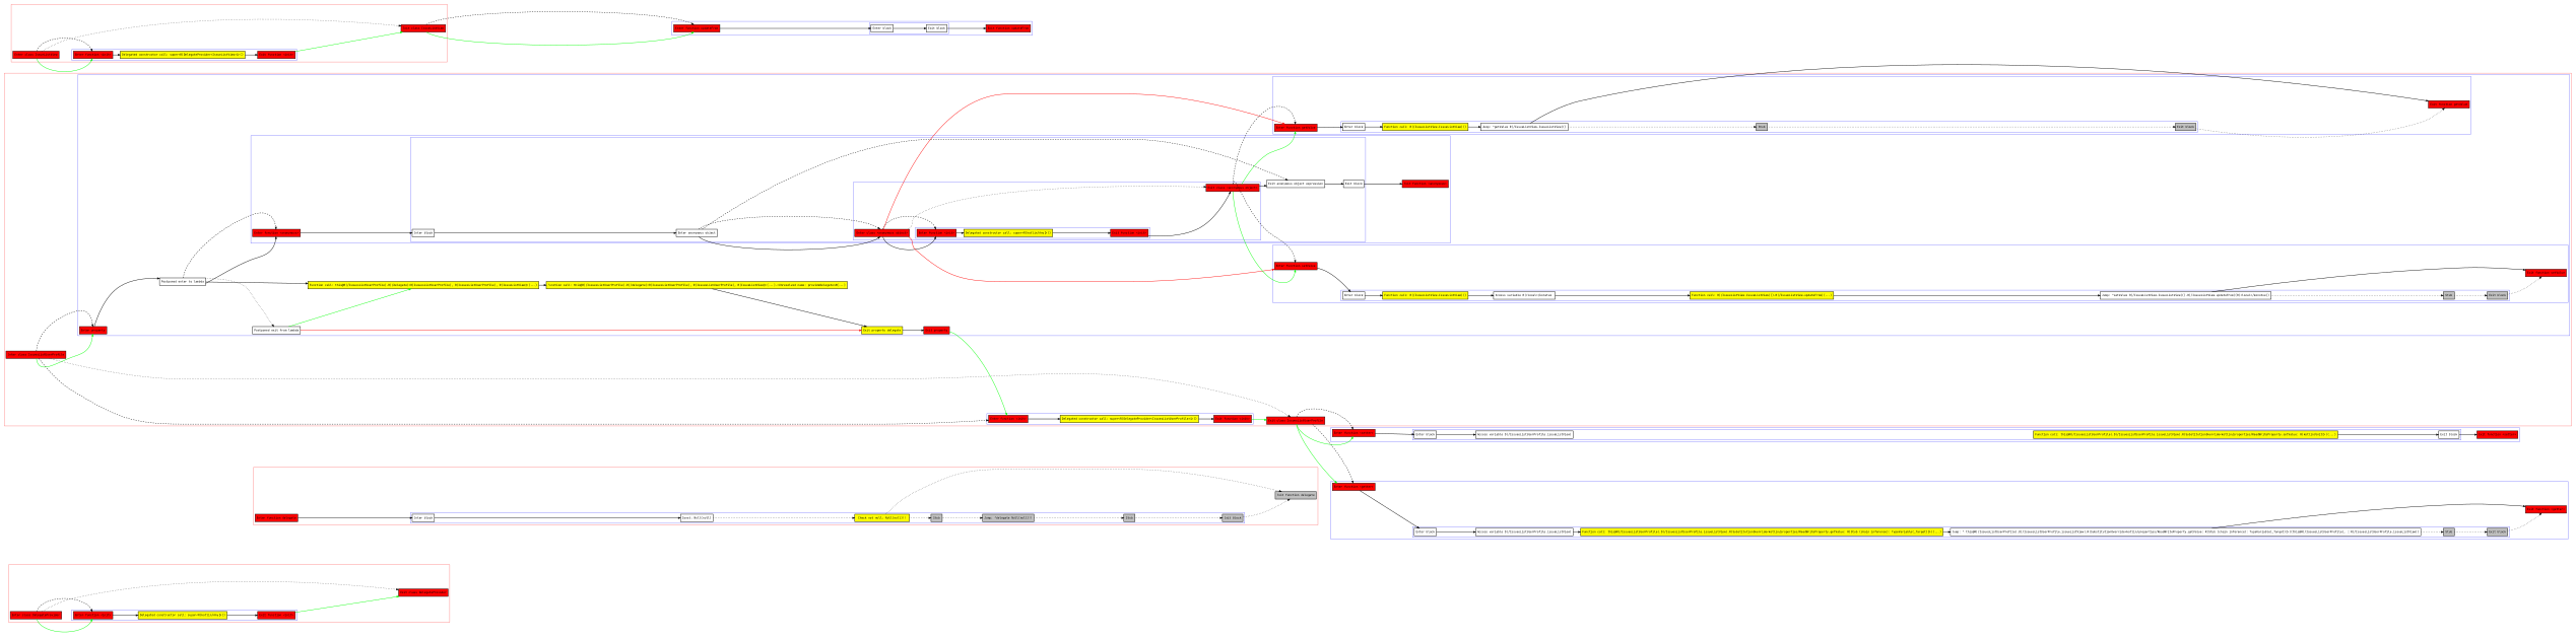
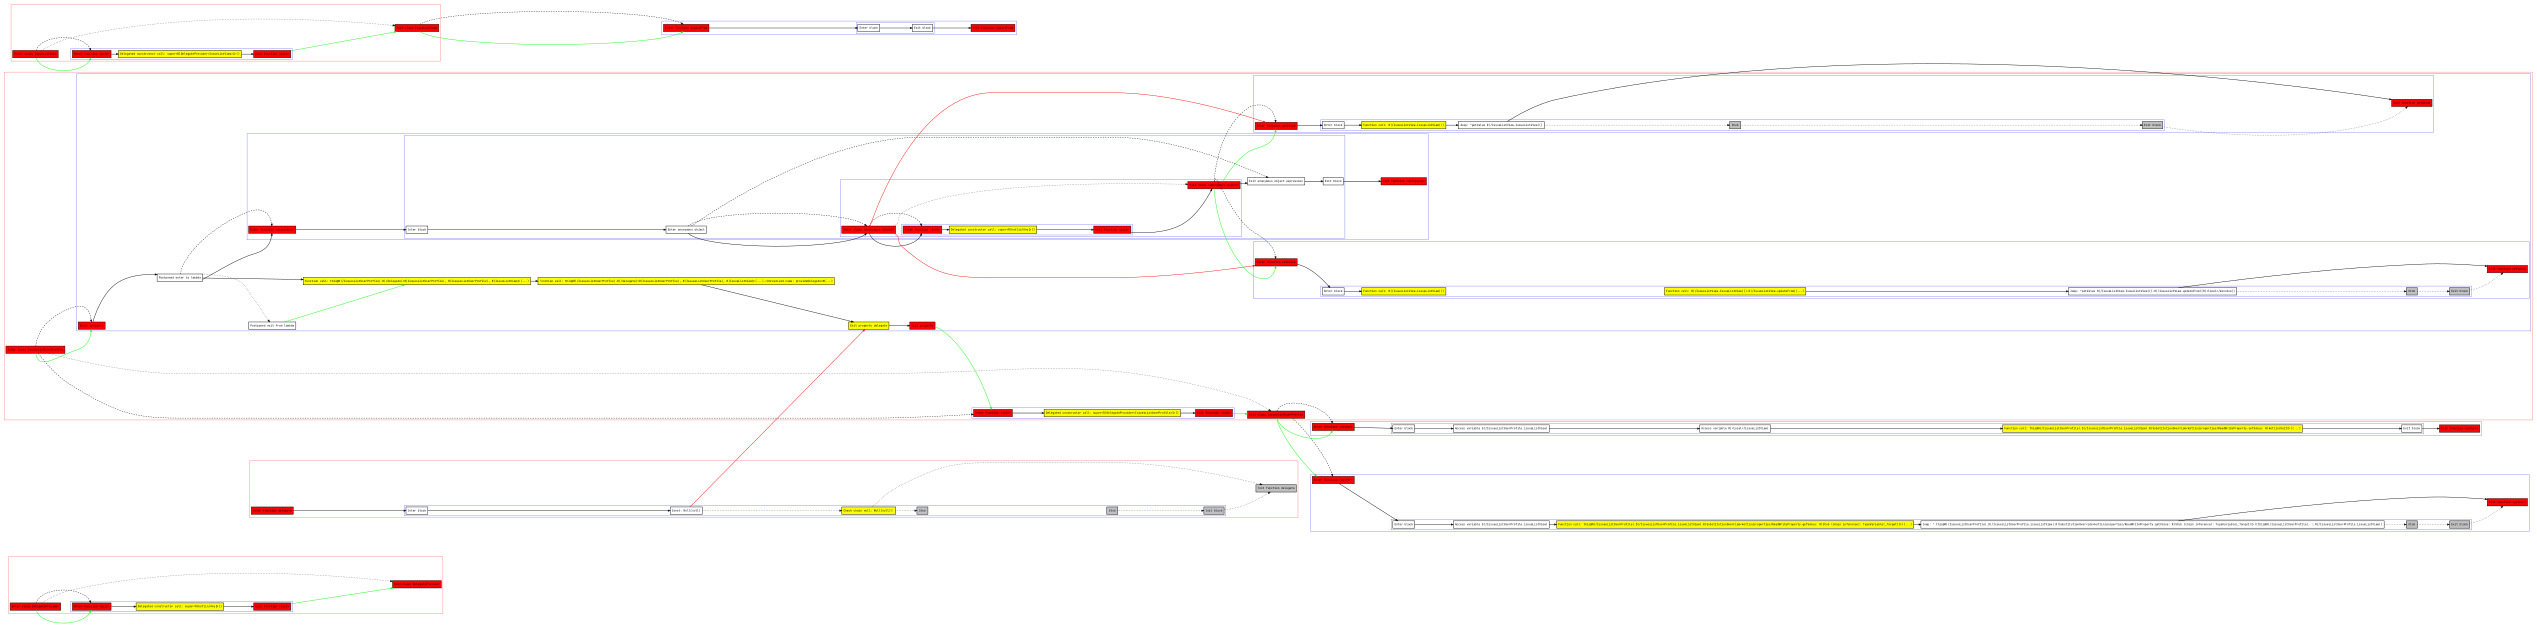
  digraph {
    fontname="JetBrains Mono"
    nodesep=3
    rankdir=LR
    node [fillcolor=red fontname="JetBrains Mono" penwidth=2 shape=box style=filled]
    edge [fontname="JetBrains Mono" penwidth=2]
    n1 [label="Enter function <init>"]
    n2 [fillcolor=yellow label="Delegated constructor call: super<R|kotlin/Any|>()"]
    n3 [label="Exit function <init>"]
    n4 [label="Enter class DelegateProvider"]
    n5 [label="Exit class DelegateProvider"]
    n6 [label="Enter block" fillcolor="" style=""]
    n7 [label="Const: Null(null)" fillcolor="" style=""]
-   n8 [fillcolor=yellow label="Check not null: Null(null)!!"]
+   n8 [fillcolor=yellow label="Check chain null: Null(null)!!"]
    n9 [fillcolor=gray label=Stub]
-   n10 [fillcolor=gray label="Jump: ^delegate Null(null)!!"]
    n11 [fillcolor=gray label=Stub]
    n12 [fillcolor=gray label="Exit block"]
    n13 [label="Enter function delegate"]
    n14 [fillcolor=gray label="Exit function delegate"]
    n15 [label="Enter block" fillcolor="" style=""]
    n16 [label="Exit block" fillcolor="" style=""]
    n17 [label="Enter function updateFrom"]
    n18 [label="Exit function updateFrom"]
    n19 [label="Enter function <init>"]
    n20 [fillcolor=yellow label="Delegated constructor call: super<R|DelegateProvider<IssueListView>|>()"]
    n21 [label="Exit function <init>"]
    n22 [label="Enter class IssueListView"]
    n23 [label="Exit class IssueListView"]
    n24 [label="Enter function <init>"]
    n25 [fillcolor=yellow label="Delegated constructor call: super<R|kotlin/Any|>()"]
    n26 [label="Exit function <init>"]
    n27 [label="Enter class <anonymous object>"]
    n28 [label="Exit class <anonymous object>"]
    n29 [label="Enter block" fillcolor="" style=""]
    n30 [label="Enter anonymous object" fillcolor="" style=""]
    n31 [label="Exit anonymous object expression" fillcolor="" style=""]
    n32 [label="Exit block" fillcolor="" style=""]
    n33 [label="Enter function <anonymous>"]
    n34 [label="Exit function <anonymous>"]
    n35 [label="Enter block" fillcolor="" style=""]
    n36 [fillcolor=yellow label="Function call: R|/IssueListView.IssueListView|()"]
-   n37 [label="Access variable R|<local>/konstue|" fillcolor="" style=""]
    n38 [fillcolor=yellow label="Function call: R|/IssueListView.IssueListView|().R|/IssueListView.updateFrom|(...)"]
    n39 [label="Jump: ^setValue R|/IssueListView.IssueListView|().R|/IssueListView.updateFrom|(R|<local>/konstue|)" fillcolor="" style=""]
    n40 [fillcolor=gray label=Stub]
    n41 [fillcolor=gray label="Exit block"]
    n42 [label="Enter function setValue"]
    n43 [label="Exit function setValue"]
    n44 [label="Enter block" fillcolor="" style=""]
    n45 [fillcolor=yellow label="Function call: R|/IssueListView.IssueListView|()"]
    n46 [label="Jump: ^getValue R|/IssueListView.IssueListView|()" fillcolor="" style=""]
    n47 [fillcolor=gray label=Stub]
    n48 [fillcolor=gray label="Exit block"]
    n49 [label="Enter function getValue"]
    n50 [label="Exit function getValue"]
    n51 [label="Enter property"]
    n52 [label="Postponed enter to lambda" fillcolor="" style=""]
    n53 [label="Postponed exit from lambda" fillcolor="" style=""]
    n54 [fillcolor=yellow label="Function call: this@R|/IssuesListUserProfile|.R|/delegate|<R|IssuesListUserProfile|, R|IssuesListUserProfile|, R|IssueListView|>(...)"]
    n55 [fillcolor=yellow label="Function call: this@R|/IssuesListUserProfile|.R|/delegate|<R|IssuesListUserProfile|, R|IssuesListUserProfile|, R|IssueListView|>(...).<Unresolved name: provideDelegate>#(...)"]
    n56 [fillcolor=yellow label="Exit property delegate"]
    n57 [label="Exit property"]
    n58 [label="Enter function <init>"]
    n59 [fillcolor=yellow label="Delegated constructor call: super<R|DelegateProvider<IssuesListUserProfile>|>()"]
    n60 [label="Exit function <init>"]
    n61 [label="Enter class IssuesListUserProfile"]
    n62 [label="Exit class IssuesListUserProfile"]
    n63 [label="Enter block" fillcolor="" style=""]
    n64 [label="Access variable D|/IssuesListUserProfile.issueListView|" fillcolor="" style=""]
+   n65 [label="Access variable R|<local>/issueListView|" fillcolor="" style=""]
    n66 [fillcolor=yellow label="Function call: this@R|/IssuesListUserProfile|.D|/IssuesListUserProfile.issueListView|.R|SubstitutionOverride<kotlin/properties/ReadWriteProperty.setValue: R|kotlin/Unit|>|(...)"]
    n67 [label="Exit block" fillcolor="" style=""]
    n68 [label="Enter function <setter>"]
    n69 [label="Exit function <setter>"]
    n70 [label="Enter block" fillcolor="" style=""]
    n71 [label="Access variable D|/IssuesListUserProfile.issueListView|" fillcolor="" style=""]
    n72 [fillcolor=yellow label="Function call: this@R|/IssuesListUserProfile|.D|/IssuesListUserProfile.issueListView|.R|SubstitutionOverride<kotlin/properties/ReadWriteProperty.getValue: R|Stub (chain inference): TypeVariable(_Target)|>|(...)"]
    n73 [label="Jump: ^ this@R|/IssuesListUserProfile|.D|/IssuesListUserProfile.issueListView|.R|SubstitutionOverride<kotlin/properties/ReadWriteProperty.getValue: R|Stub (chain inference): TypeVariable(_Target)|>|(this@R|/IssuesListUserProfile|, ::R|/IssuesListUserProfile.issueListView|)" fillcolor="" style=""]
    n74 [fillcolor=gray label=Stub]
    n75 [fillcolor=gray label="Exit block"]
    n76 [label="Enter function <getter>"]
    n77 [label="Exit function <getter>"]
    subgraph cluster_1 {
      color=red
      n4
      n5
      subgraph cluster_2 {
        color=blue
        n1
        n2
        n3
      }
    }
    subgraph cluster_3 {
      color=red
      n13
      n14
      subgraph cluster_4 {
        color=blue
        n6
        n7
        n8
        n9
-       n10
        n11
        n12
      }
    }
    subgraph cluster_5 {
      color=blue
      n17
      n18
      subgraph cluster_6 {
        color=blue
        n15
        n16
      }
    }
    subgraph cluster_7 {
      color=red
      n22
      n23
      subgraph cluster_8 {
        color=blue
        n19
        n20
        n21
      }
    }
    subgraph cluster_9 {
      color=red
      n61
      n62
      subgraph cluster_10 {
        color=blue
        n51
        n52
        n53
        n54
        n55
        n56
        n57
        subgraph cluster_11 {
          color=blue
          n33
          n34
          subgraph cluster_12 {
            color=blue
            n29
            n30
            n31
            n32
            subgraph cluster_13 {
              color=blue
              n27
              n28
              subgraph cluster_14 {
                color=blue
                n24
                n25
                n26
              }
            }
          }
        }
        subgraph cluster_15 {
          color=blue
          n42
          n43
          subgraph cluster_16 {
            color=blue
            n35
            n36
-           n37
            n38
            n39
            n40
            n41
          }
        }
        subgraph cluster_17 {
          color=blue
          n49
          n50
          subgraph cluster_18 {
            color=blue
            n44
            n45
            n46
            n47
            n48
          }
        }
      }
      subgraph cluster_19 {
        color=blue
        n58
        n59
        n60
      }
    }
    subgraph cluster_20 {
      color=blue
      n68
      n69
      subgraph cluster_21 {
        color=blue
        n63
        n64
+       n65
        n66
        n67
      }
    }
    subgraph cluster_22 {
      color=blue
      n76
      n77
      subgraph cluster_23 {
        color=blue
        n70
        n71
        n72
        n73
        n74
        n75
      }
    }
    n1 -> n2
    n2 -> n3
    n3 -> n5 [color=green]
    n4 -> n1 [color=green]
    n4 -> n1 [style=dashed]
    n4 -> n5 [style=dotted]
    n6 -> n7
    n7 -> n8 [style=dotted]
    n8 -> n9 [style=dotted]
    n8 -> n14 [style=dotted]
-   n9 -> n10 [style=dotted]
-   n10 -> n11 [style=dotted]
    n11 -> n12 [style=dotted]
    n12 -> n14 [style=dotted]
    n13 -> n6
    n15 -> n16
    n16 -> n18
    n17 -> n15
    n19 -> n20
    n20 -> n21
    n21 -> n23 [color=green]
    n22 -> n19 [color=green]
    n22 -> n19 [style=dashed]
    n22 -> n23 [style=dotted]
    n23 -> n17 [color=green]
    n23 -> n17 [style=dashed]
    n24 -> n25
    n25 -> n26
    n26 -> n28
    n27 -> n24
    n27 -> n24 [style=dashed]
    n27 -> n28 [style=dotted]
    n27 -> n42 [color=red]
    n27 -> n49 [color=red]
    n28 -> n31
    n28 -> n42 [color=green]
    n28 -> n42 [style=dashed]
    n28 -> n49 [color=green]
    n28 -> n49 [style=dashed]
    n29 -> n30
    n30 -> n27
    n30 -> n27 [style=dashed]
    n30 -> n31 [style=dashed]
    n31 -> n32
    n32 -> n34
    n33 -> n29
    n35 -> n36
-   n36 -> n37
-   n37 -> n38
    n38 -> n39
    n39 -> n40 [style=dotted]
    n39 -> n43
    n40 -> n41 [style=dotted]
    n41 -> n43 [style=dotted]
    n42 -> n35
    n44 -> n45
    n45 -> n46
    n46 -> n47 [style=dotted]
    n46 -> n50
    n47 -> n48 [style=dotted]
    n48 -> n50 [style=dotted]
    n49 -> n44
    n51 -> n52
    n52 -> n33
    n52 -> n33 [style=dashed]
    n52 -> n53 [style=dotted]
    n52 -> n54
    n53 -> n54 [color=green]
-   n53 -> n56 [color=red]
+   n7 -> n56 [color=red]
    n54 -> n55
    n55 -> n56
    n56 -> n57
    n57 -> n58 [color=green]
    n58 -> n59
    n59 -> n60
    n60 -> n62 [color=green]
    n61 -> n51 [color=green]
    n61 -> n51 [style=dashed]
    n61 -> n58 [style=dashed]
    n61 -> n62 [style=dotted]
    n62 -> n68 [color=green]
    n62 -> n68 [style=dashed]
    n62 -> n76 [color=green]
    n62 -> n76 [style=dashed]
    n63 -> n64
+   n64 -> n65
+   n65 -> n66
    n66 -> n67
    n67 -> n69
    n68 -> n63
    n70 -> n71
    n71 -> n72
    n72 -> n73
    n73 -> n74 [style=dotted]
    n73 -> n77
    n74 -> n75 [style=dotted]
    n75 -> n77 [style=dotted]
    n76 -> n70
  }
